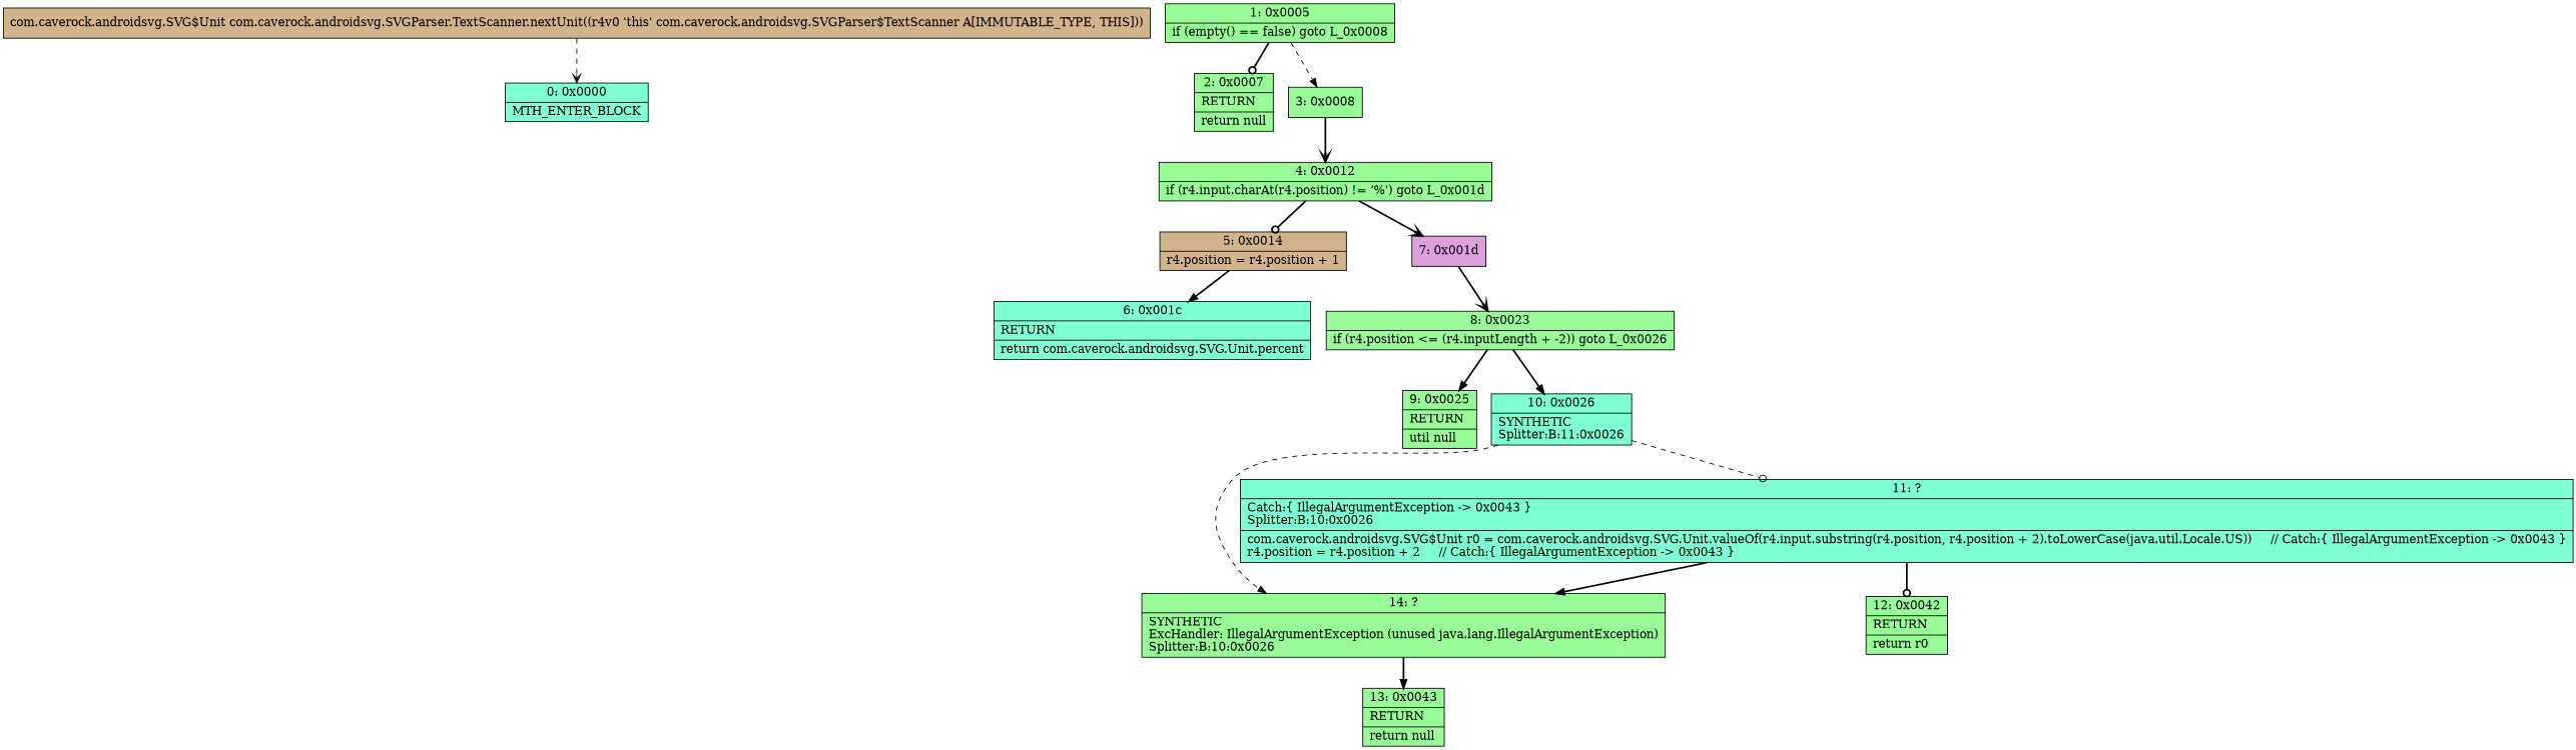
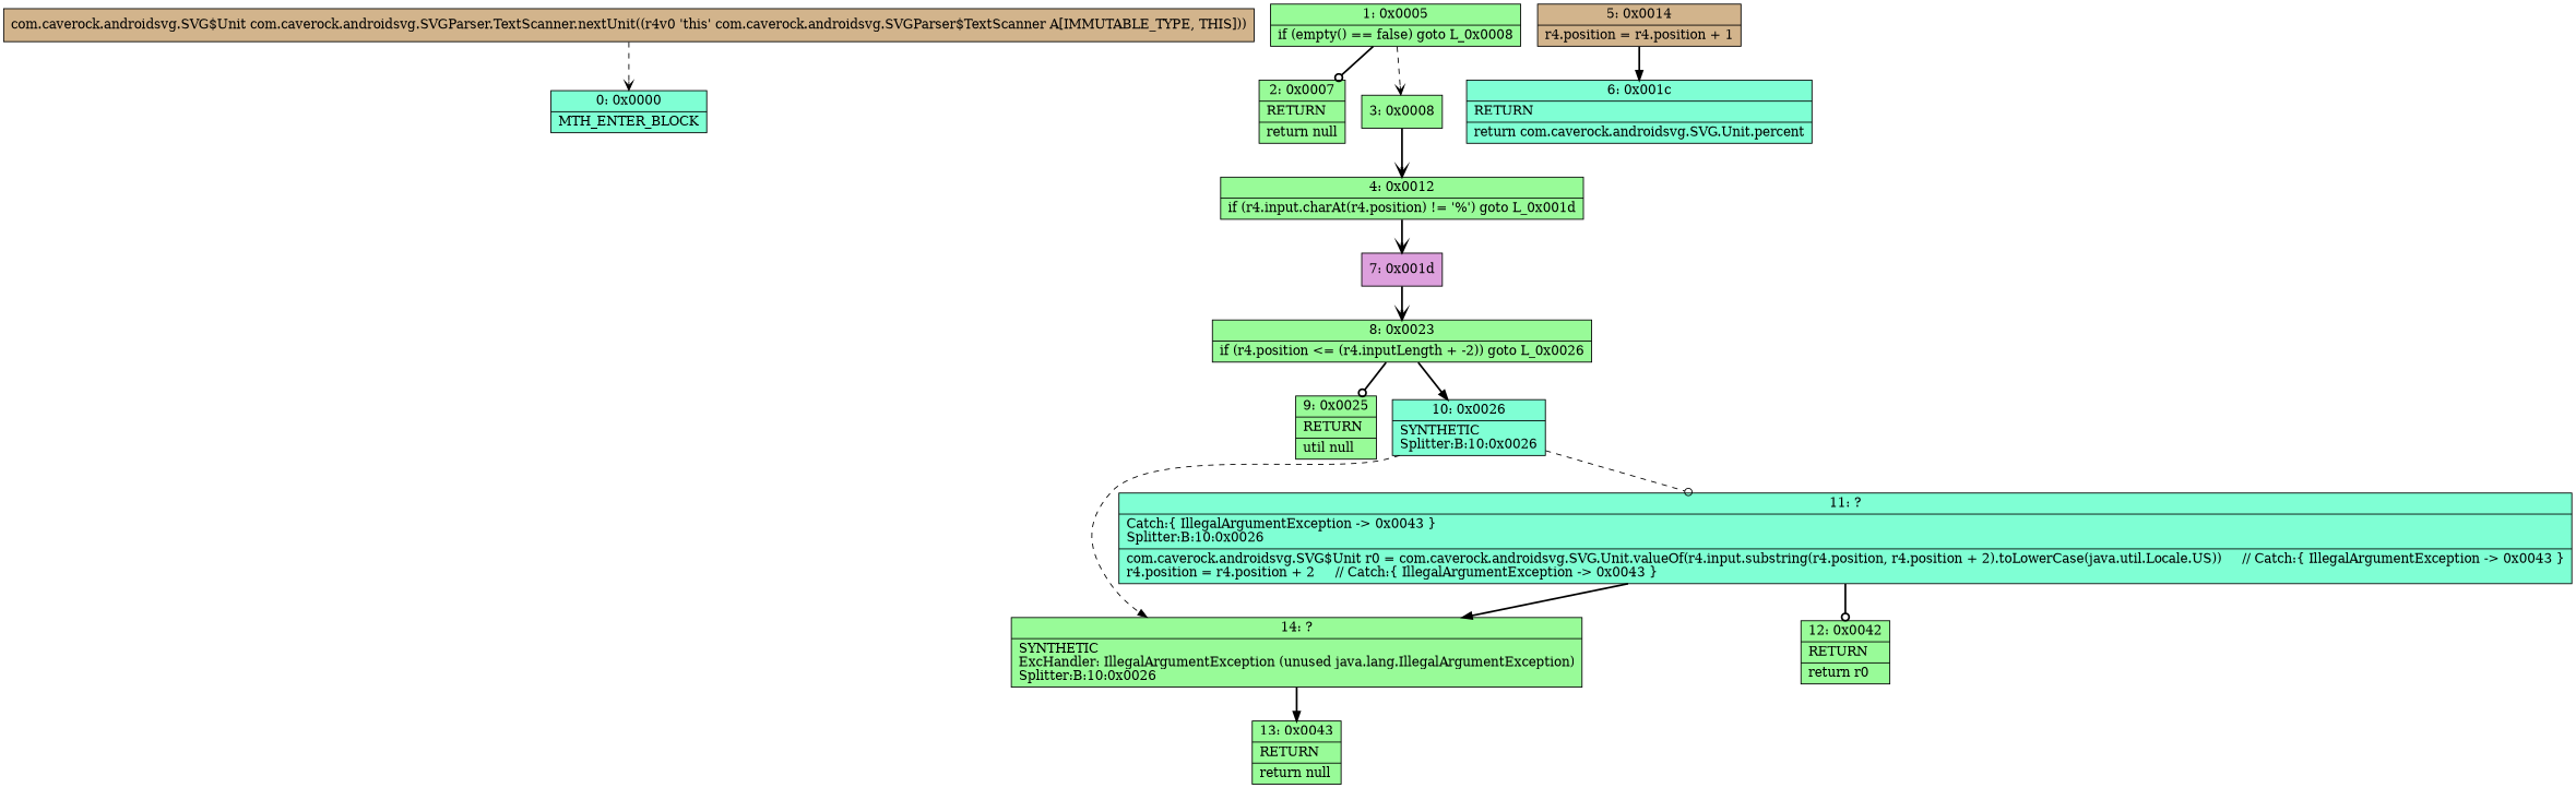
  digraph {
    node [fillcolor=palegreen shape=record style=filled]
    edge [arrowhead=normal style=bold]
    n1 [fillcolor=aquamarine label="{0\:\ 0x0000|MTH_ENTER_BLOCK\l}"]
    n2 [label="{1\:\ 0x0005|if (empty() == false) goto L_0x0008\l}"]
    n3 [label="{2\:\ 0x0007|RETURN\l|return null\l}"]
    n4 [label="{3\:\ 0x0008}"]
    n5 [label="{4\:\ 0x0012|if (r4.input.charAt(r4.position) != '%') goto L_0x001d\l}"]
    n6 [fillcolor=tan label="{5\:\ 0x0014|r4.position = r4.position + 1\l}"]
    n7 [fillcolor=plum label="{7\:\ 0x001d}"]
    n8 [fillcolor=aquamarine label="{6\:\ 0x001c|RETURN\l|return com.caverock.androidsvg.SVG.Unit.percent\l}"]
    n9 [label="{8\:\ 0x0023|if (r4.position \<= (r4.inputLength + \-2)) goto L_0x0026\l}"]
    n10 [label="{9\:\ 0x0025|RETURN\l|util null\l}"]
-   n11 [fillcolor=aquamarine label="{10\:\ 0x0026|SYNTHETIC\lSplitter:B:11:0x0026\l}"]
+   n11 [fillcolor=aquamarine label="{10\:\ 0x0026|SYNTHETIC\lSplitter:B:10:0x0026\l}"]
    n12 [fillcolor=aquamarine label="{11\:\ ?|Catch:\{ IllegalArgumentException \-\> 0x0043 \}\lSplitter:B:10:0x0026\l|com.caverock.androidsvg.SVG$Unit r0 = com.caverock.androidsvg.SVG.Unit.valueOf(r4.input.substring(r4.position, r4.position + 2).toLowerCase(java.util.Locale.US))     \/\/ Catch:\{ IllegalArgumentException \-\> 0x0043 \}\lr4.position = r4.position + 2     \/\/ Catch:\{ IllegalArgumentException \-\> 0x0043 \}\l}"]
    n13 [label="{14\:\ ?|SYNTHETIC\lExcHandler: IllegalArgumentException (unused java.lang.IllegalArgumentException)\lSplitter:B:10:0x0026\l}"]
    n14 [label="{12\:\ 0x0042|RETURN\l|return r0\l}"]
    n15 [label="{13\:\ 0x0043|RETURN\l|return null\l}"]
    n16 [fillcolor=tan label="{com.caverock.androidsvg.SVG$Unit com.caverock.androidsvg.SVGParser.TextScanner.nextUnit((r4v0 'this' com.caverock.androidsvg.SVGParser$TextScanner A[IMMUTABLE_TYPE, THIS])) }"]
    n2 -> n3 [arrowhead=odot]
-   n2 -> n4 [style=dashed]
+   n2 -> n4 [arrowhead=vee style=dashed]
    n4 -> n5 [arrowhead=vee]
-   n5 -> n6 [arrowhead=odot]
    n5 -> n7 [arrowhead=vee]
    n6 -> n8
    n7 -> n9 [arrowhead=vee]
-   n9 -> n10
+   n9 -> n10 [arrowhead=odot]
    n9 -> n11
    n11 -> n12 [arrowhead=odot style=dashed]
    n11 -> n13 [style=dashed]
    n12 -> n13
    n12 -> n14 [arrowhead=odot]
    n13 -> n15
    n16 -> n1 [arrowhead=vee style=dashed]
  }
